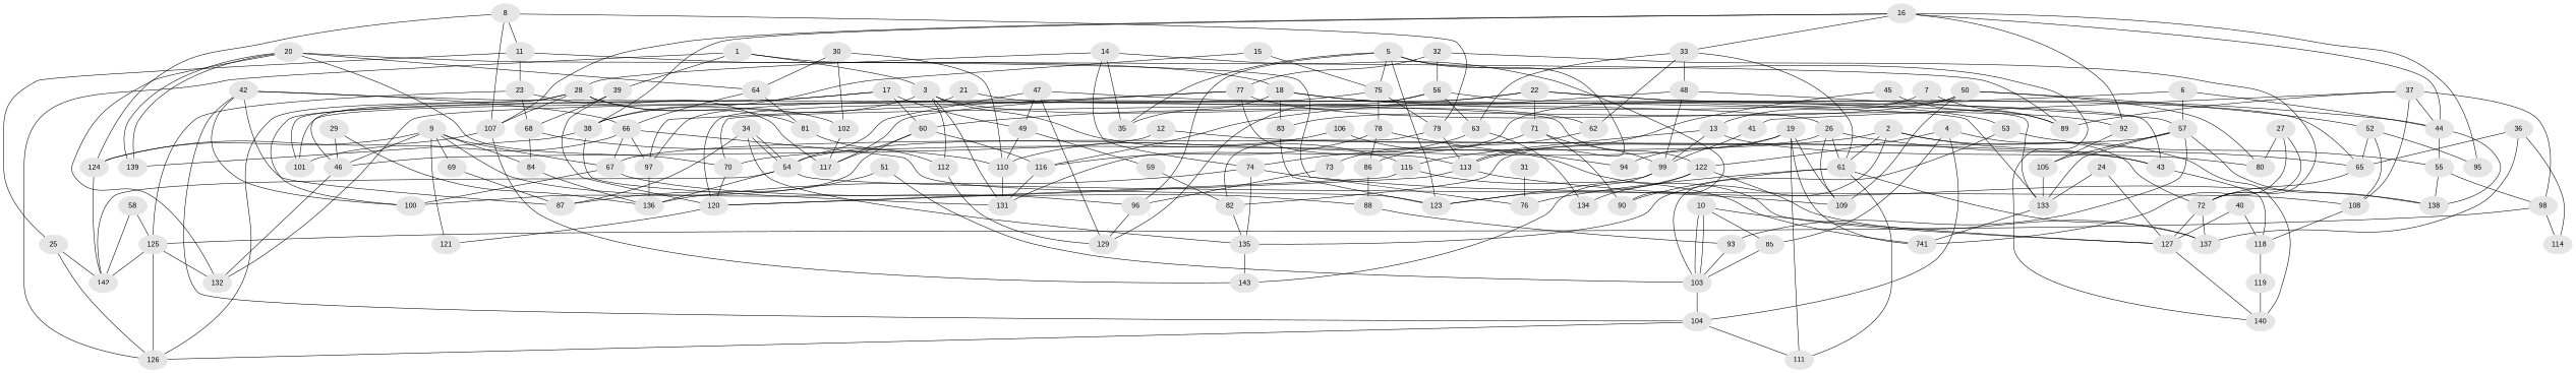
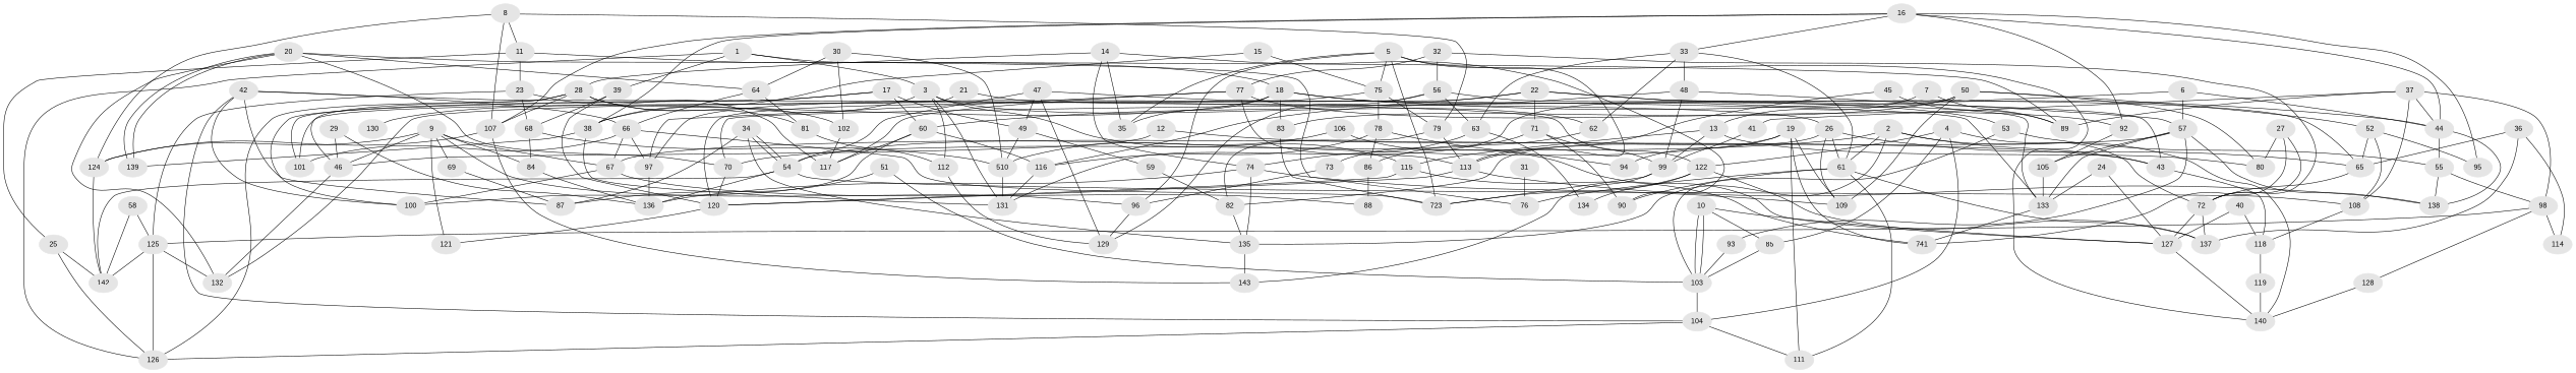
  graph {
    fontname="Liberation Sans"
    node [color=gray90 fontname="Liberation Sans" style=filled]
    edge [fontname="Liberation Sans"]
    1
    3
    39
    76
    126
    38
    62
    112
    115
    131
    68
    120
    2
    43
    61
    70
    135
    140
    118
    90
    111
    137
    143
    139
    86
    129
    n27 [label=741]
    4
    72
    85
    104
    122
    127
    103
-   123
+   123 [label=723]
    134
    5
    35
    75
    96
    113
    79
    97
    78
    138
    6
    44
    57
    55
    67
    133
    93
    105
    7
    13
    89
    80
    99
    8
    11
    107
    124
    18
    23
    25
    82
    142
    9
    46
    69
    84
    121
    132
    100
    88
    87
    136
    10
    53
    83
+   130
    117
    125
    12
    14
    28
    74
    81
    102
    109
    15
    16
    33
    92
    95
    48
    63
    17
    49
    60
    101
-   110
+   110 [label=510]
    59
    116
    19
    54
    94
    108
    20
    64
    66
    21
    26
    65
    22
    71
    73
    24
    27
    29
    30
    31
    32
    56
    77
    34
    36
    114
    37
    41
    98
+   128
    40
    119
    42
    45
    47
    50
    52
    51
    58
    106
    1 -- 3
    1 -- 39
    1 -- 76
    1 -- 126
    3 -- 38
    3 -- 62
    3 -- 112
    3 -- 115
    3 -- 131
    39 -- 68
    39 -- 120
    38 -- 131
    38 -- 139
    62 -- 86
    112 -- 129
    115 -- 120
    115 -- n27
    68 -- 84
    68 -- 110
    120 -- 121
    2 -- 43
    2 -- 61
    2 -- 70
    2 -- 135
    2 -- 140
    43 -- 118
    61 -- 76
    61 -- 90
    61 -- 111
    61 -- 137
    70 -- 120
    135 -- 143
    118 -- 119
    86 -- 88
    4 -- 72
    4 -- 85
    4 -- 104
    4 -- 122
    72 -- 137
    72 -- 127
    85 -- 103
    104 -- 126
    104 -- 111
    122 -- 137
    122 -- 123
    122 -- 134
    127 -- 140
    103 -- 104
    5 -- 140
    5 -- 123
    5 -- 35
    5 -- 75
    5 -- 96
    5 -- 113
    75 -- 79
    75 -- 97
    75 -- 78
    96 -- 129
    113 -- 120
    113 -- 138
    79 -- 113
    79 -- 82
    97 -- 136
    78 -- 86
    78 -- 116
    78 -- 94
    6 -- 70
    6 -- 44
    6 -- 57
    44 -- 138
    44 -- 55
    57 -- 138
    57 -- 67
    57 -- 133
    57 -- 93
    57 -- 105
    55 -- 138
    55 -- 98
    67 -- 100
    67 -- 88
    133 -- n27
    93 -- 103
    105 -- 133
    7 -- 13
    7 -- 89
    13 -- 115
    13 -- 80
    13 -- 99
    99 -- 143
    99 -- 123
    8 -- 79
    8 -- 11
    8 -- 107
    8 -- 124
    11 -- 18
    11 -- 23
    11 -- 25
    107 -- 143
    107 -- 124
    124 -- 142
    18 -- 35
    18 -- 44
    18 -- 53
    18 -- 83
+   18 -- 130
    23 -- 68
    23 -- 117
    23 -- 125
    25 -- 126
    25 -- 142
    82 -- 135
    9 -- 96
    9 -- 67
    9 -- 124
    9 -- 46
    9 -- 69
    9 -- 84
    9 -- 121
    46 -- 132
    69 -- 87
    84 -- 136
-   88 -- 93
    10 -- 85
    10 -- 127
    10 -- 103
    10 -- 103
    53 -- 103
    53 -- 55
    83 -- 123
    125 -- 126
    125 -- 142
    125 -- 132
    12 -- 43
    12 -- 46
    14 -- 90
    14 -- 35
    14 -- 28
    14 -- 74
    28 -- 126
    28 -- 107
    28 -- 46
    28 -- 81
    28 -- 102
    74 -- 135
    74 -- 136
    74 -- 109
    81 -- 112
    102 -- 117
    15 -- 38
    15 -- 75
    16 -- 38
    16 -- 44
    16 -- 107
    16 -- 33
    16 -- 92
    16 -- 95
    33 -- 62
    33 -- 61
    33 -- 48
    33 -- 63
    92 -- 105
    48 -- 57
    48 -- 99
    48 -- 116
    63 -- 134
    63 -- 74
    17 -- 100
    17 -- 49
    17 -- 60
    17 -- 101
    49 -- 110
    49 -- 59
    60 -- 100
    60 -- 117
    60 -- 116
    110 -- 131
    59 -- 82
    116 -- 131
    19 -- 111
    19 -- n27
    19 -- 109
    19 -- 54
    19 -- 94
    54 -- 142
    54 -- 136
    54 -- 108
    108 -- 118
    20 -- 70
    20 -- 139
    20 -- 139
    20 -- 89
    20 -- 132
    20 -- 64
    64 -- 81
    64 -- 66
    66 -- 123
    66 -- 97
    66 -- 67
    66 -- 101
    21 -- 101
    21 -- 26
    26 -- 61
    26 -- 82
    26 -- 109
    26 -- 65
    65 -- 72
    22 -- 43
    22 -- 133
    22 -- 132
    22 -- 60
    22 -- 71
    71 -- 90
    71 -- 99
    71 -- 73
    73 -- 96
    24 -- 127
    24 -- 133
    27 -- n27
    27 -- 72
    27 -- 80
    29 -- 46
    29 -- 136
    30 -- 102
    30 -- 110
    30 -- 64
    31 -- 76
    32 -- 72
    32 -- 56
    32 -- 77
    56 -- 120
    56 -- 129
    56 -- 63
    56 -- 65
    77 -- 113
    77 -- 97
    77 -- 117
    77 -- 92
    34 -- 135
    34 -- 87
    34 -- 54
    34 -- 54
    36 -- 137
    36 -- 65
    36 -- 114
    37 -- 44
    37 -- 89
    37 -- 108
    37 -- 41
    37 -- 98
    41 -- 99
    98 -- 125
    98 -- 114
+   98 -- 128
+   128 -- 140
    40 -- 118
    40 -- 127
    119 -- 140
    42 -- 104
    42 -- 122
    42 -- 100
    42 -- 87
    42 -- 66
    45 -- 113
    45 -- 89
    47 -- 129
    47 -- 133
    47 -- 49
    47 -- 54
    50 -- 131
    50 -- 80
    50 -- 83
    50 -- 109
    50 -- 52
    52 -- 95
    52 -- 108
    52 -- 65
    51 -- 103
    51 -- 87
    58 -- 142
    58 -- 125
    106 -- 127
    106 -- 110
  }
